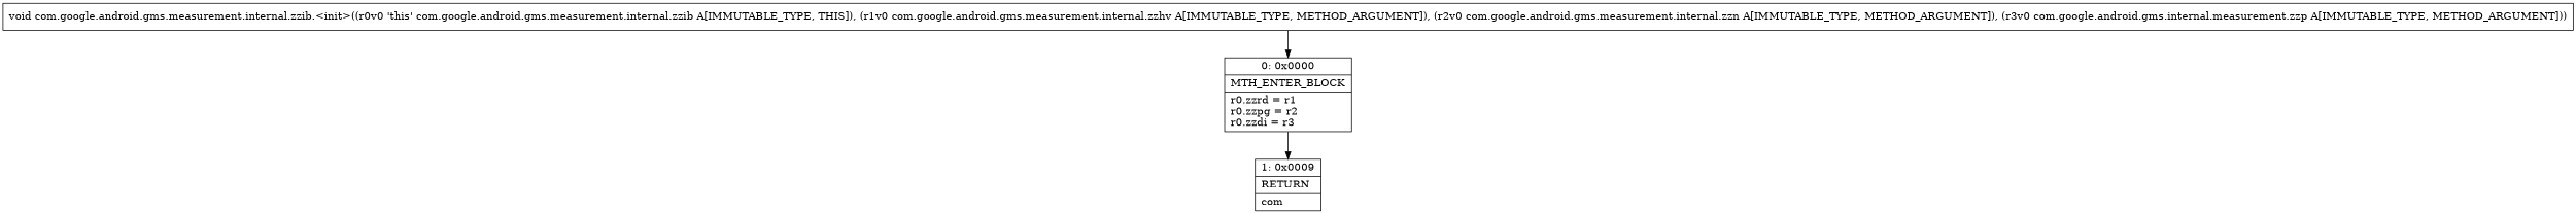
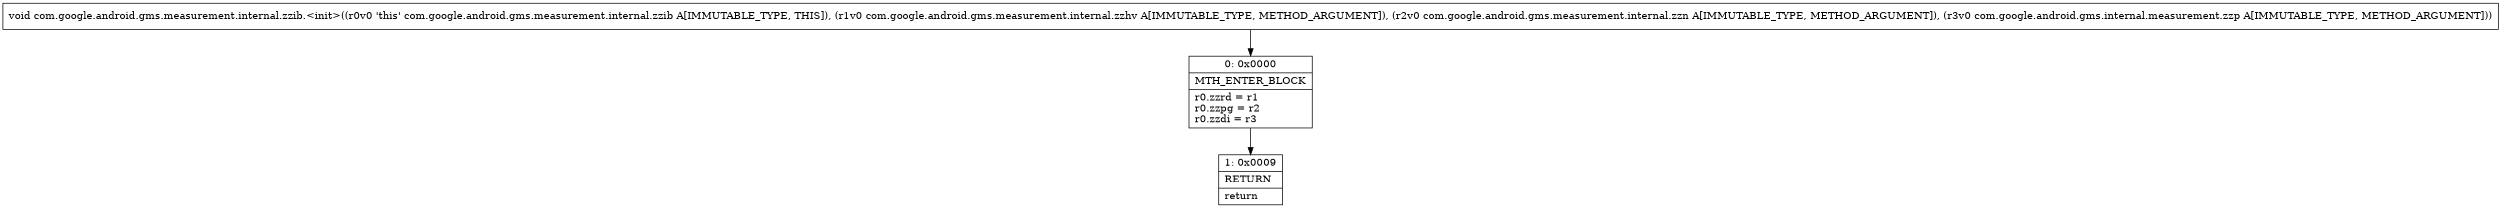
  digraph {
    node [shape=record]
    n1 [label="{0\:\ 0x0000|MTH_ENTER_BLOCK\l|r0.zzrd = r1\lr0.zzpg = r2\lr0.zzdi = r3\l}"]
-   n2 [label="{1\:\ 0x0009|RETURN\l|com\l}"]
+   n2 [label="{1\:\ 0x0009|RETURN\l|return\l}"]
    n3 [label="{void com.google.android.gms.measurement.internal.zzib.\<init\>((r0v0 'this' com.google.android.gms.measurement.internal.zzib A[IMMUTABLE_TYPE, THIS]), (r1v0 com.google.android.gms.measurement.internal.zzhv A[IMMUTABLE_TYPE, METHOD_ARGUMENT]), (r2v0 com.google.android.gms.measurement.internal.zzn A[IMMUTABLE_TYPE, METHOD_ARGUMENT]), (r3v0 com.google.android.gms.internal.measurement.zzp A[IMMUTABLE_TYPE, METHOD_ARGUMENT])) }"]
    n1 -> n2
    n3 -> n1
  }
